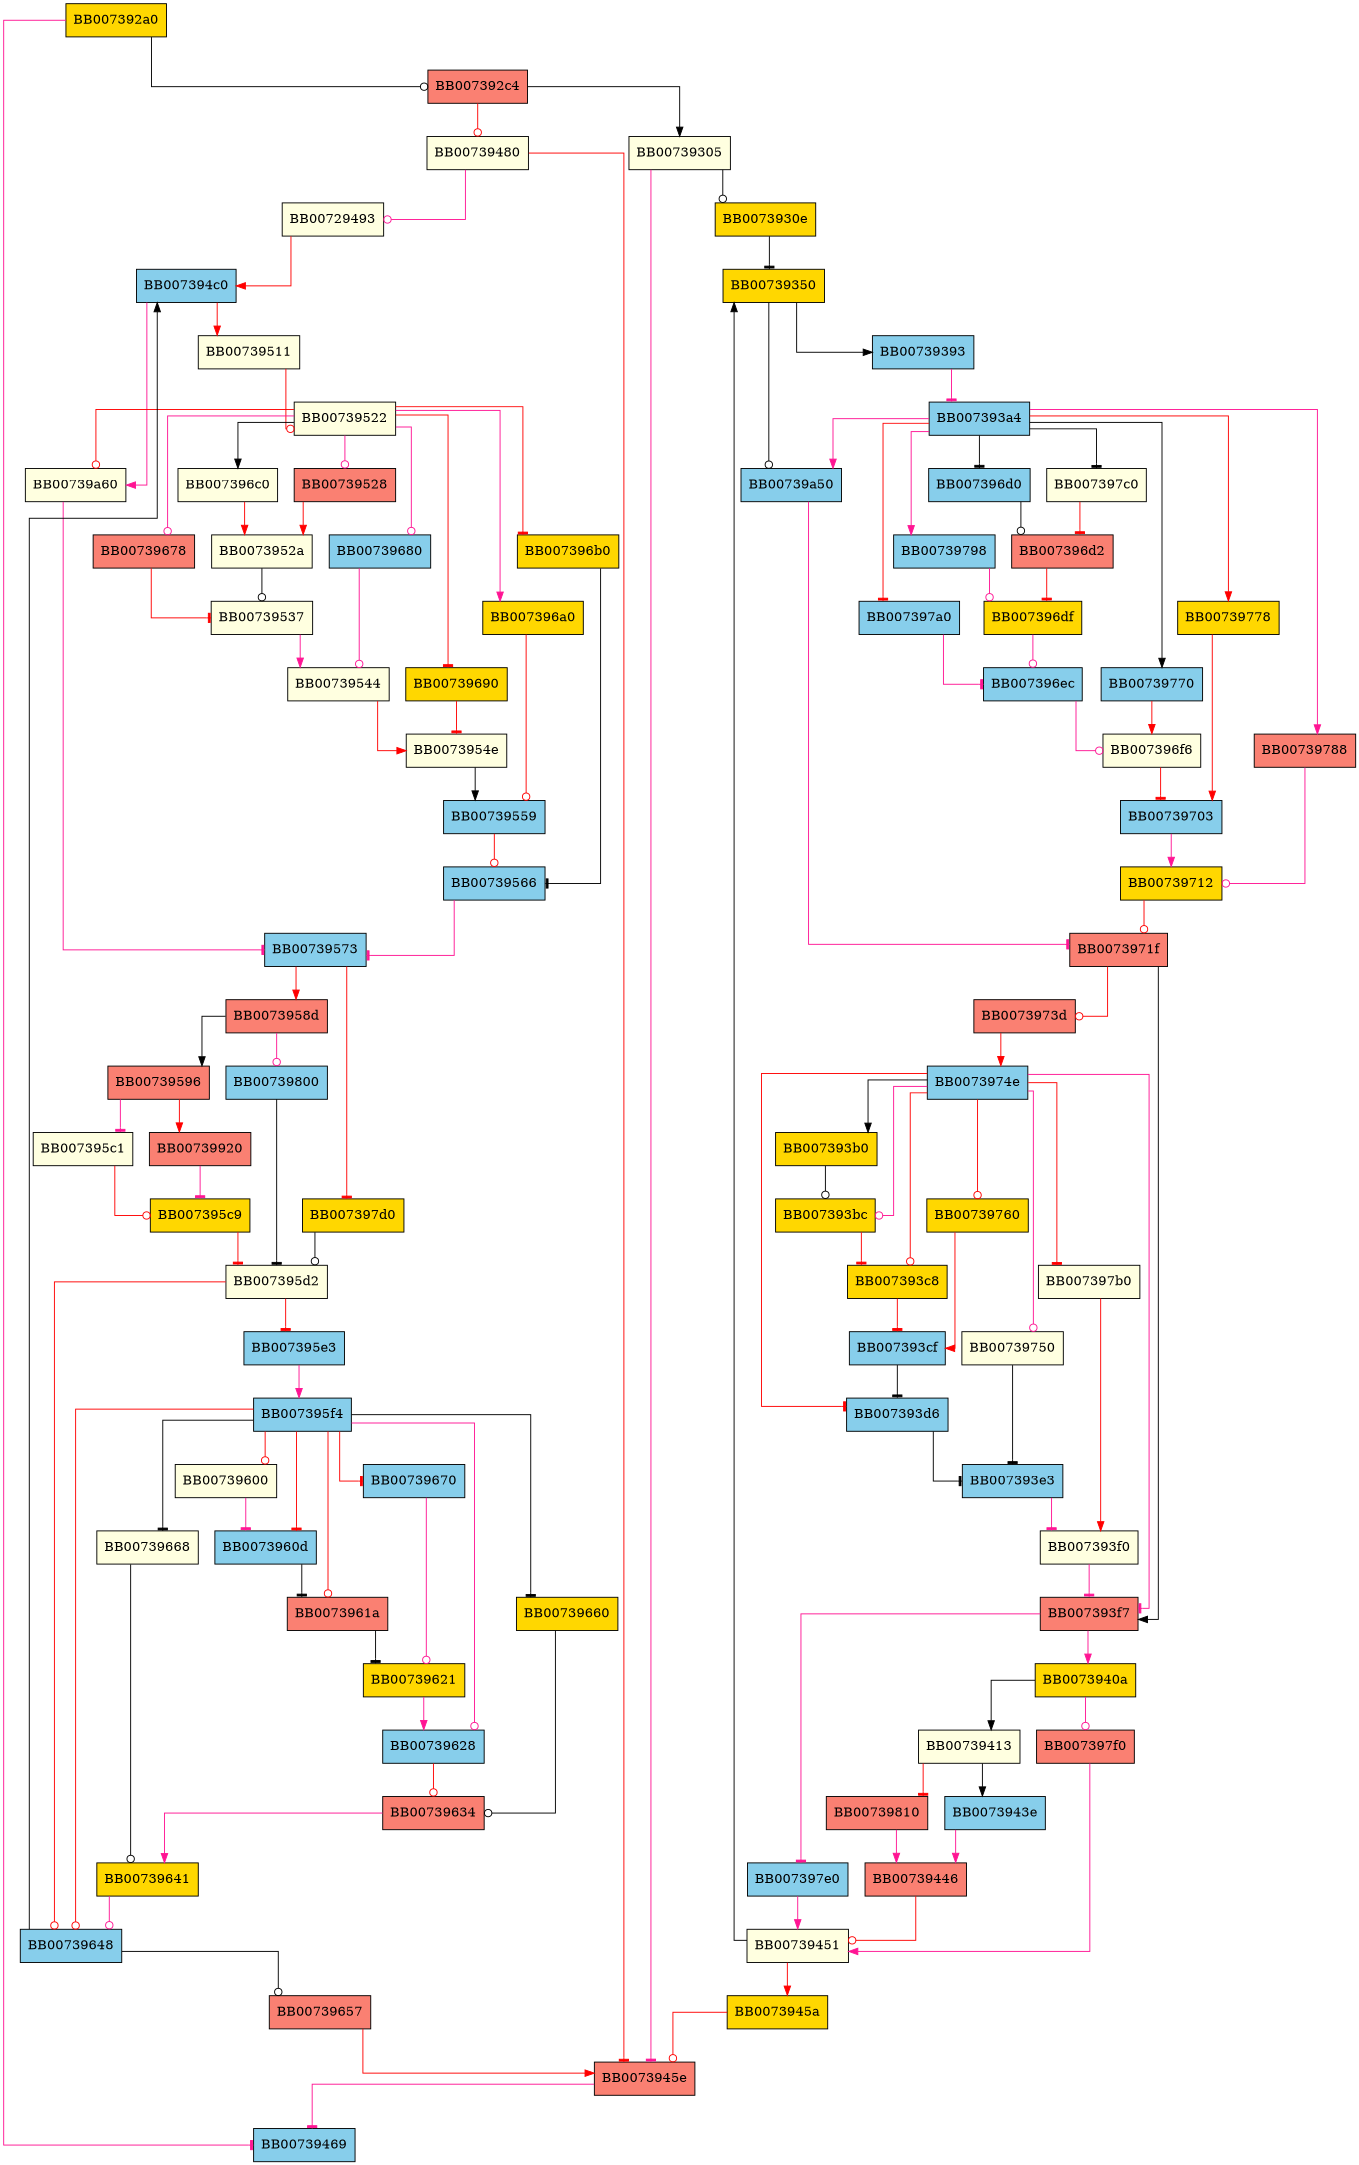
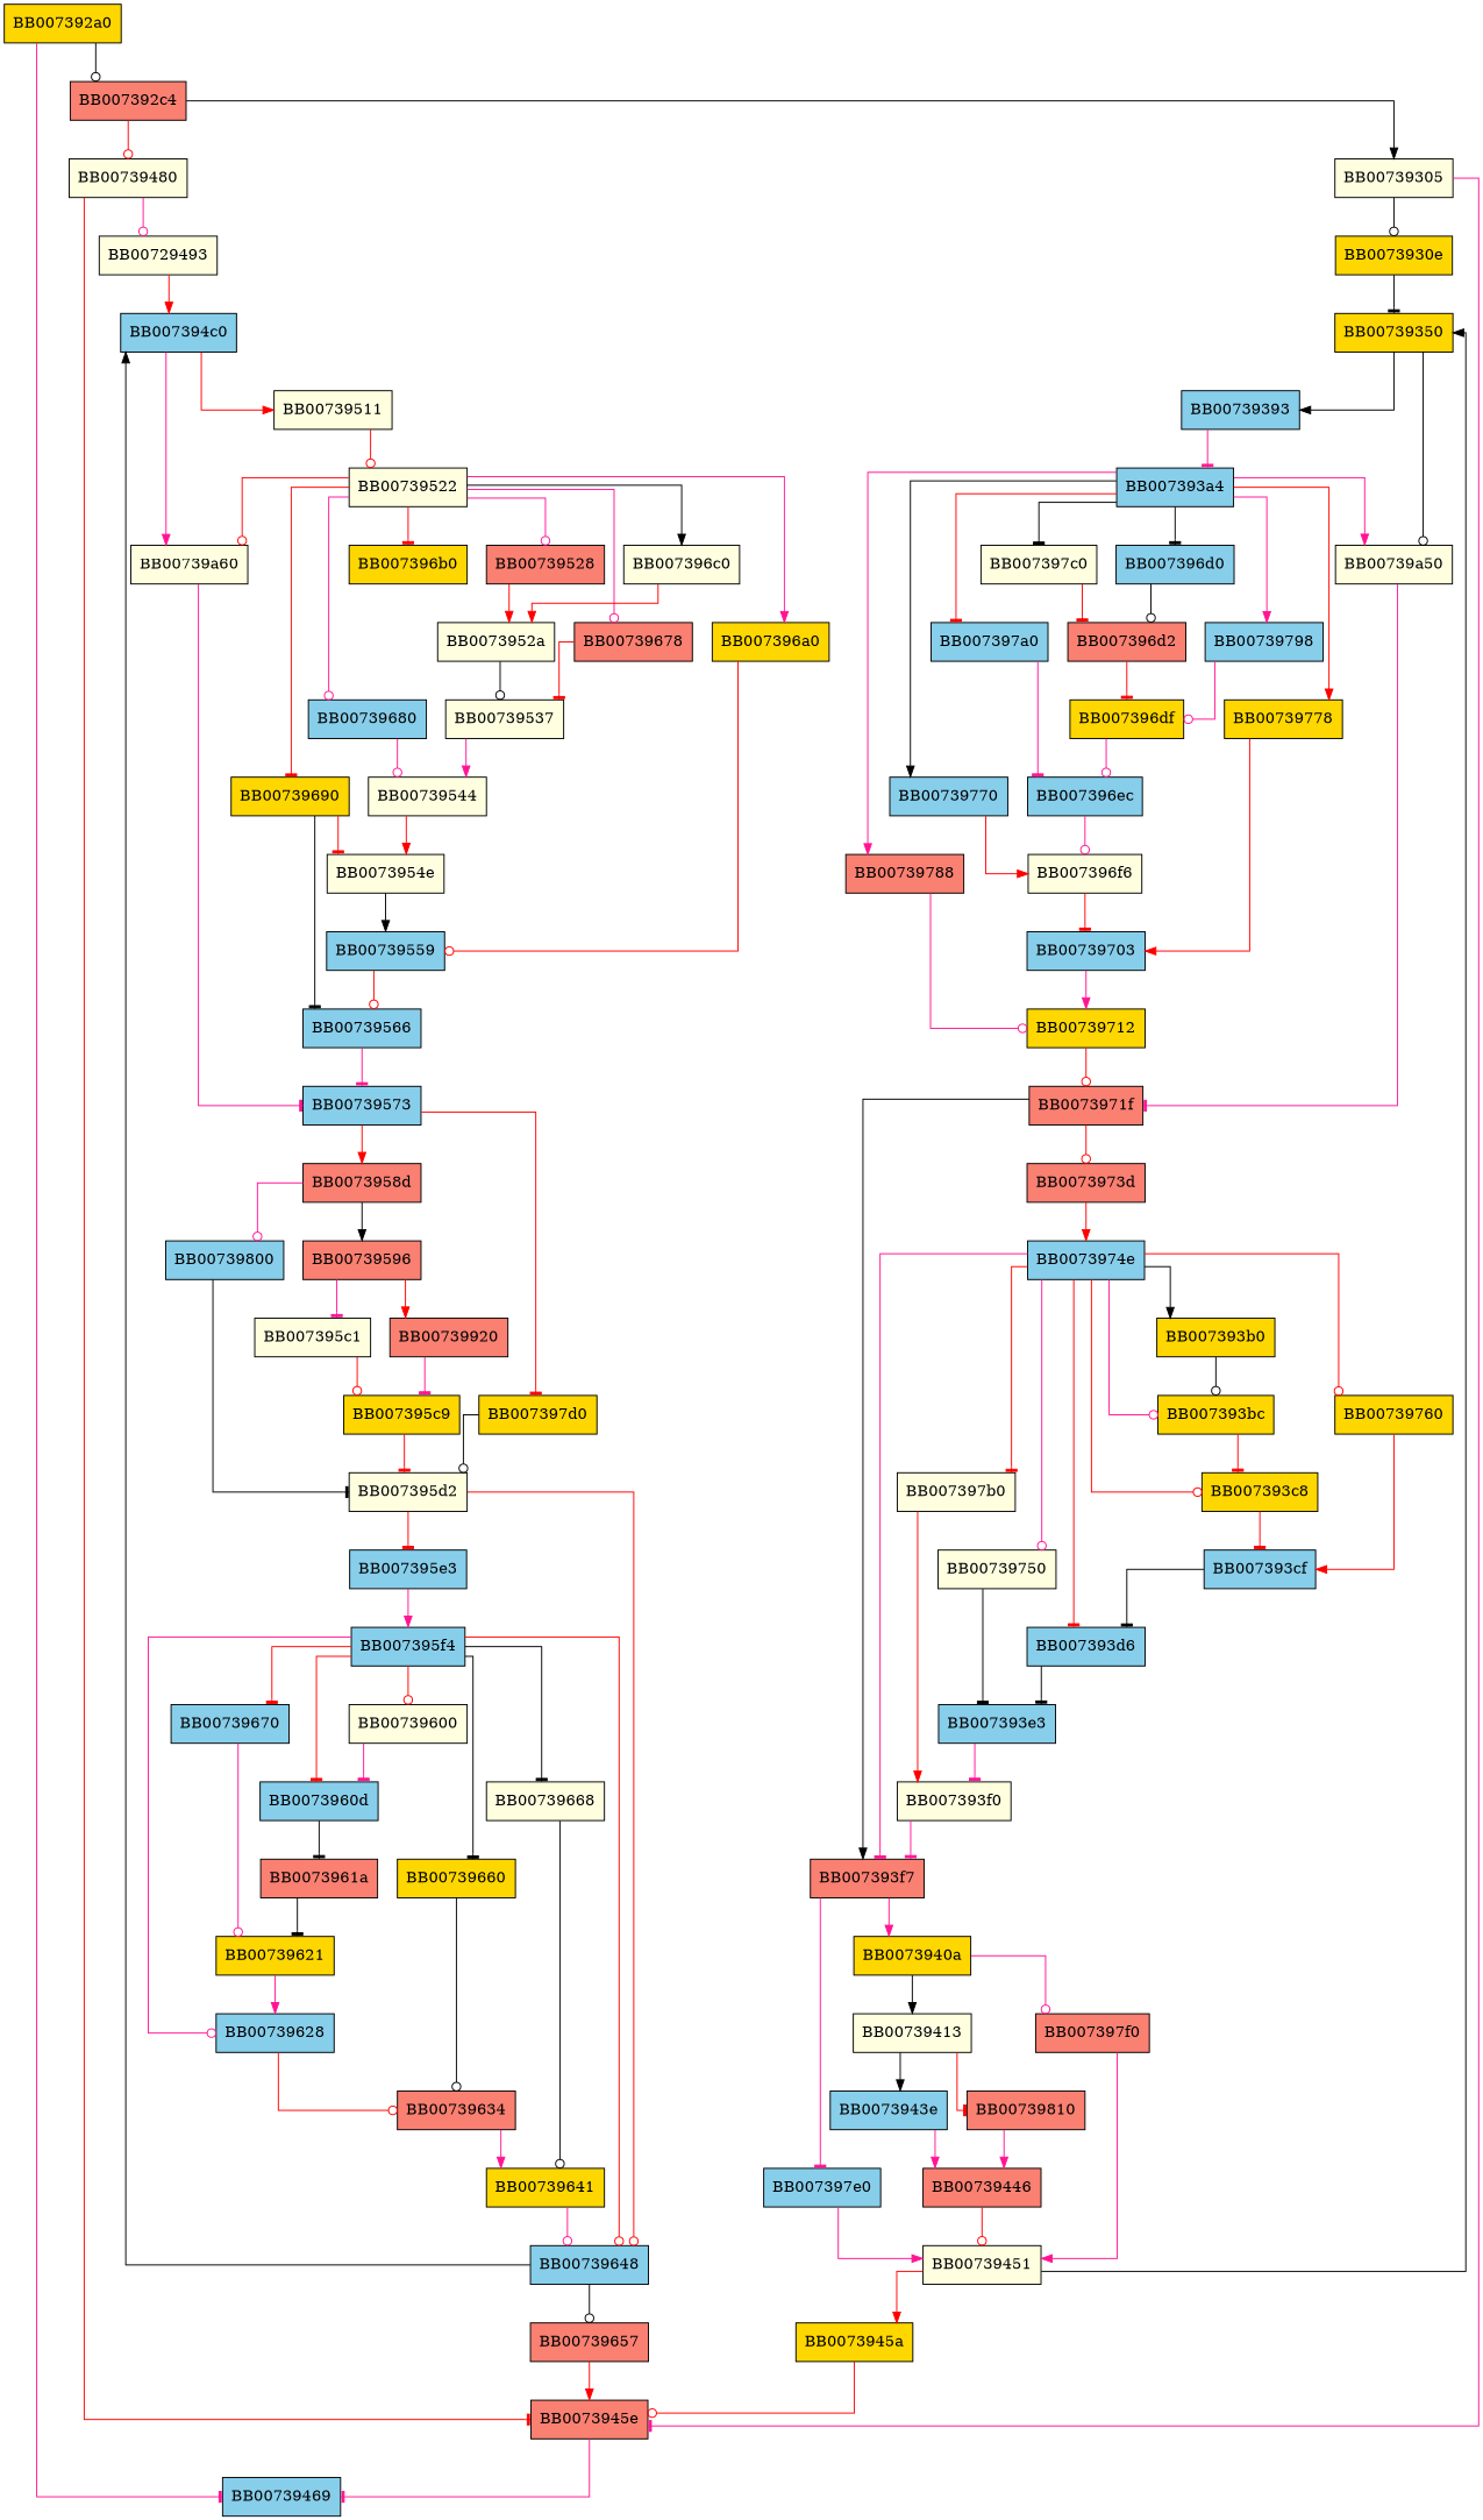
  digraph {
    splines=ortho
    node [fillcolor=skyblue shape=box style=filled]
    edge [arrowhead=tee color=red]
    BB007392a0 [fillcolor=gold]
    BB00739469
    BB007392c4 [fillcolor=salmon]
    BB00739480 [fillcolor=lightyellow]
    BB00739305 [fillcolor=lightyellow]
    BB0073945e [fillcolor=salmon]
    n7 [fillcolor=lightyellow label=BB00729493]
    BB0073930e [fillcolor=gold]
    BB007394c0
    BB00739350 [fillcolor=gold]
-   BB00739a50
+   BB00739a50 [fillcolor=lightyellow]
    BB00739393
    BB0073971f [fillcolor=salmon]
    BB007393a4
    BB007393f7 [fillcolor=salmon]
    BB0073973d [fillcolor=salmon]
    BB00739788 [fillcolor=salmon]
    BB00739778 [fillcolor=gold]
    BB00739770
    BB007397a0
    BB00739798
    BB007396d0
    BB007397c0 [fillcolor=lightyellow]
    BB00739712 [fillcolor=gold]
    BB00739703
    BB007396f6 [fillcolor=lightyellow]
    BB007396ec
    BB007396df [fillcolor=gold]
    BB007396d2 [fillcolor=salmon]
    BB007393b0 [fillcolor=gold]
    BB007393bc [fillcolor=gold]
    BB007393c8 [fillcolor=gold]
    BB007393cf
    BB007393d6
    BB007393e3
    BB007393f0 [fillcolor=lightyellow]
    BB007397e0
    BB0073940a [fillcolor=gold]
    BB00739451 [fillcolor=lightyellow]
    BB007397f0 [fillcolor=salmon]
    BB00739413 [fillcolor=lightyellow]
    BB0073945a [fillcolor=gold]
    BB00739810 [fillcolor=salmon]
    BB0073943e
    BB00739446 [fillcolor=salmon]
    BB00739a60 [fillcolor=lightyellow]
    BB00739511 [fillcolor=lightyellow]
    BB00739573
    BB00739522 [fillcolor=lightyellow]
    BB007397d0 [fillcolor=gold]
    BB0073958d [fillcolor=salmon]
    BB007396b0 [fillcolor=gold]
    BB007396a0 [fillcolor=gold]
    BB00739690 [fillcolor=gold]
    BB00739680
    BB00739678 [fillcolor=salmon]
    BB00739528 [fillcolor=salmon]
    BB007396c0 [fillcolor=lightyellow]
    BB00739566
    BB00739559
    BB0073954e [fillcolor=lightyellow]
    BB00739544 [fillcolor=lightyellow]
    BB00739537 [fillcolor=lightyellow]
    BB0073952a [fillcolor=lightyellow]
    BB007395d2 [fillcolor=lightyellow]
    BB00739800
    BB00739596 [fillcolor=salmon]
    BB00739648
    BB007395e3
    BB00739920 [fillcolor=salmon]
    BB007395c1 [fillcolor=lightyellow]
    BB007395c9 [fillcolor=gold]
    BB00739657 [fillcolor=salmon]
    BB007395f4
    BB00739668 [fillcolor=lightyellow]
    BB00739660 [fillcolor=gold]
    BB00739628
    BB00739670
    BB0073961a [fillcolor=salmon]
    BB0073960d
    BB00739600 [fillcolor=lightyellow]
    BB00739641 [fillcolor=gold]
    BB00739634 [fillcolor=salmon]
    BB00739621 [fillcolor=gold]
    BB0073974e
    BB007397b0 [fillcolor=lightyellow]
    BB00739750 [fillcolor=lightyellow]
    BB00739760 [fillcolor=gold]
    BB007392a0 -> BB00739469 [color=deeppink]
    BB007392a0 -> BB007392c4 [arrowhead=odot color=black]
    BB007392c4 -> BB00739480 [arrowhead=odot]
    BB007392c4 -> BB00739305 [arrowhead=normal color=black]
    BB00739480 -> BB0073945e
    BB00739480 -> n7 [arrowhead=odot color=deeppink]
    BB00739305 -> BB0073945e [color=deeppink]
    BB00739305 -> BB0073930e [arrowhead=odot color=black]
    BB0073945e -> BB00739469 [color=deeppink]
    n7 -> BB007394c0 [arrowhead=normal]
    BB0073930e -> BB00739350 [color=black]
    BB007394c0 -> BB00739a60 [arrowhead=normal color=deeppink]
    BB007394c0 -> BB00739511 [arrowhead=normal]
    BB00739350 -> BB00739a50 [arrowhead=odot color=black]
    BB00739350 -> BB00739393 [arrowhead=normal color=black]
    BB00739a50 -> BB0073971f [color=deeppink]
    BB00739393 -> BB007393a4 [color=deeppink]
    BB0073971f -> BB007393f7 [arrowhead=normal color=black]
    BB0073971f -> BB0073973d [arrowhead=odot]
    BB007393a4 -> BB00739a50 [arrowhead=normal color=deeppink]
    BB007393a4 -> BB00739788 [arrowhead=normal color=deeppink]
    BB007393a4 -> BB00739778 [arrowhead=normal]
    BB007393a4 -> BB00739770 [arrowhead=normal color=black]
    BB007393a4 -> BB007397a0
    BB007393a4 -> BB00739798 [arrowhead=normal color=deeppink]
    BB007393a4 -> BB007396d0 [color=black]
    BB007393a4 -> BB007397c0 [color=black]
    BB007393f7 -> BB007397e0 [color=deeppink]
    BB007393f7 -> BB0073940a [arrowhead=normal color=deeppink]
    BB0073973d -> BB0073974e [arrowhead=normal]
    BB00739788 -> BB00739712 [arrowhead=odot color=deeppink]
    BB00739778 -> BB00739703 [arrowhead=normal]
    BB00739770 -> BB007396f6 [arrowhead=normal]
    BB007397a0 -> BB007396ec [color=deeppink]
    BB00739798 -> BB007396df [arrowhead=odot color=deeppink]
    BB007396d0 -> BB007396d2 [arrowhead=odot color=black]
    BB007397c0 -> BB007396d2
    BB00739712 -> BB0073971f [arrowhead=odot]
    BB00739703 -> BB00739712 [arrowhead=normal color=deeppink]
    BB007396f6 -> BB00739703
    BB007396ec -> BB007396f6 [arrowhead=odot color=deeppink]
    BB007396df -> BB007396ec [arrowhead=odot color=deeppink]
    BB007396d2 -> BB007396df
    BB007393b0 -> BB007393bc [arrowhead=odot color=black]
    BB007393bc -> BB007393c8
    BB007393c8 -> BB007393cf
    BB007393cf -> BB007393d6 [color=black]
    BB007393d6 -> BB007393e3 [color=black]
    BB007393e3 -> BB007393f0 [color=deeppink]
    BB007393f0 -> BB007393f7 [color=deeppink]
    BB007397e0 -> BB00739451 [arrowhead=normal color=deeppink]
    BB0073940a -> BB007397f0 [arrowhead=odot color=deeppink]
    BB0073940a -> BB00739413 [arrowhead=normal color=black]
    BB00739451 -> BB00739350 [arrowhead=normal color=black]
    BB00739451 -> BB0073945a [arrowhead=normal]
    BB007397f0 -> BB00739451 [arrowhead=normal color=deeppink]
    BB00739413 -> BB00739810
    BB00739413 -> BB0073943e [arrowhead=normal color=black]
    BB0073945a -> BB0073945e [arrowhead=odot]
    BB00739810 -> BB00739446 [arrowhead=normal color=deeppink]
    BB0073943e -> BB00739446 [arrowhead=normal color=deeppink]
    BB00739446 -> BB00739451 [arrowhead=odot]
    BB00739a60 -> BB00739573 [color=deeppink]
    BB00739511 -> BB00739522 [arrowhead=odot]
    BB00739573 -> BB007397d0
    BB00739573 -> BB0073958d [arrowhead=normal]
    BB00739522 -> BB00739a60 [arrowhead=odot]
    BB00739522 -> BB007396b0
    BB00739522 -> BB007396a0 [arrowhead=normal color=deeppink]
    BB00739522 -> BB00739690
    BB00739522 -> BB00739680 [arrowhead=odot color=deeppink]
    BB00739522 -> BB00739678 [arrowhead=odot color=deeppink]
    BB00739522 -> BB00739528 [arrowhead=odot color=deeppink]
    BB00739522 -> BB007396c0 [arrowhead=normal color=black]
    BB007397d0 -> BB007395d2 [arrowhead=odot color=black]
    BB0073958d -> BB00739800 [arrowhead=odot color=deeppink]
    BB0073958d -> BB00739596 [arrowhead=normal color=black]
-   BB007396b0 -> BB00739566 [color=black]
+   BB00739690 -> BB00739566 [color=black]
    BB007396a0 -> BB00739559 [arrowhead=odot]
    BB00739690 -> BB0073954e
    BB00739680 -> BB00739544 [arrowhead=odot color=deeppink]
    BB00739678 -> BB00739537
    BB00739528 -> BB0073952a [arrowhead=normal]
    BB007396c0 -> BB0073952a [arrowhead=normal]
    BB00739566 -> BB00739573 [color=deeppink]
    BB00739559 -> BB00739566 [arrowhead=odot]
    BB0073954e -> BB00739559 [arrowhead=normal color=black]
    BB00739544 -> BB0073954e [arrowhead=normal]
    BB00739537 -> BB00739544 [arrowhead=normal color=deeppink]
    BB0073952a -> BB00739537 [arrowhead=odot color=black]
    BB007395d2 -> BB00739648 [arrowhead=odot]
    BB007395d2 -> BB007395e3
    BB00739800 -> BB007395d2 [color=black]
    BB00739596 -> BB00739920 [arrowhead=normal]
    BB00739596 -> BB007395c1 [color=deeppink]
    BB00739648 -> BB007394c0 [arrowhead=normal color=black]
    BB00739648 -> BB00739657 [arrowhead=odot color=black]
    BB007395e3 -> BB007395f4 [arrowhead=normal color=deeppink]
    BB00739920 -> BB007395c9 [color=deeppink]
    BB007395c1 -> BB007395c9 [arrowhead=odot]
    BB007395c9 -> BB007395d2
    BB00739657 -> BB0073945e [arrowhead=normal]
    BB007395f4 -> BB00739648 [arrowhead=odot]
    BB007395f4 -> BB00739668 [color=black]
    BB007395f4 -> BB00739660 [color=black]
    BB007395f4 -> BB00739628 [arrowhead=odot color=deeppink]
    BB007395f4 -> BB00739670
-   BB007395f4 -> BB0073961a [arrowhead=odot]
    BB007395f4 -> BB0073960d
    BB007395f4 -> BB00739600 [arrowhead=odot]
    BB00739668 -> BB00739641 [arrowhead=odot color=black]
    BB00739660 -> BB00739634 [arrowhead=odot color=black]
    BB00739628 -> BB00739634 [arrowhead=odot]
    BB00739670 -> BB00739621 [arrowhead=odot color=deeppink]
    BB0073961a -> BB00739621 [color=black]
    BB0073960d -> BB0073961a [color=black]
    BB00739600 -> BB0073960d [color=deeppink]
    BB00739641 -> BB00739648 [arrowhead=odot color=deeppink]
    BB00739634 -> BB00739641 [arrowhead=normal color=deeppink]
    BB00739621 -> BB00739628 [arrowhead=normal color=deeppink]
    BB0073974e -> BB007393f7 [color=deeppink]
    BB0073974e -> BB007393b0 [arrowhead=normal color=black]
    BB0073974e -> BB007393bc [arrowhead=odot color=deeppink]
    BB0073974e -> BB007393c8 [arrowhead=odot]
    BB0073974e -> BB007393d6
    BB0073974e -> BB007397b0
    BB0073974e -> BB00739750 [arrowhead=odot color=deeppink]
    BB0073974e -> BB00739760 [arrowhead=odot]
    BB007397b0 -> BB007393f0 [arrowhead=normal]
    BB00739750 -> BB007393e3 [color=black]
    BB00739760 -> BB007393cf [arrowhead=normal]
  }
